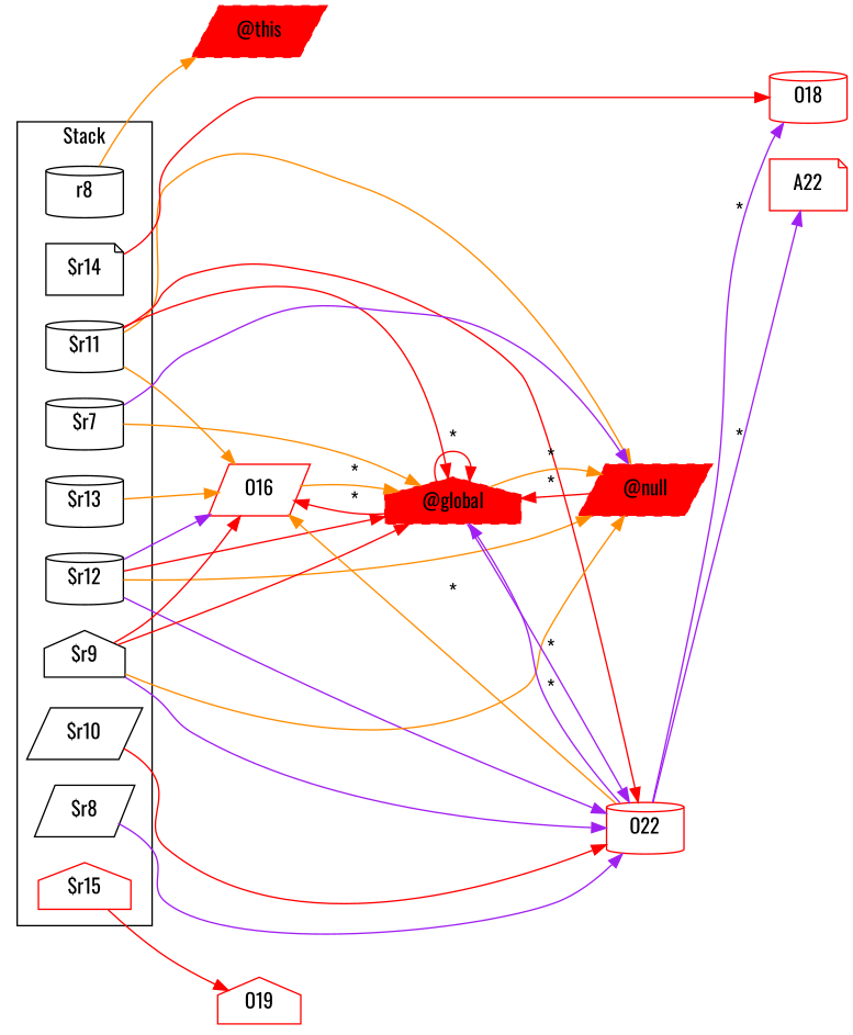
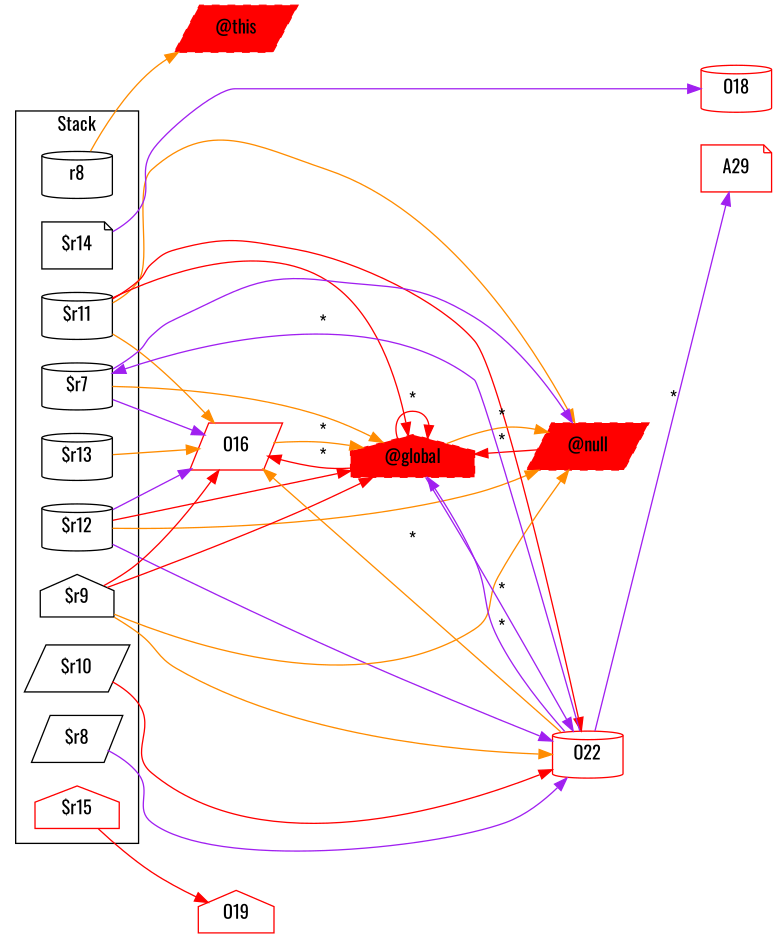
  digraph {
    fontname=Oswald
    rankDir=LR
    rankdir=LR
    node [fontname=Oswald shape=cylinder]
    edge [color=darkorange fontname=Oswald]
    n1 [label=r8]
    "$r13"
    "$r12"
    "$r11"
    "$r10" [shape=parallelogram]
    "$r9" [shape=house]
    "$r15" [color=red shape=house]
    "$r7"
    "$r14" [shape=note]
    "$r8" [shape=parallelogram]
    "@this" [color=red shape=parallelogram style="filled,dashed"]
    O16 [color=red shape=parallelogram]
    "@null" [color=red shape=parallelogram style="filled,dashed"]
    "@global" [color=red shape=house style="filled,dashed"]
    O22 [color=red]
    O19 [color=red shape=house]
    O18 [color=red]
-   A22 [color=red shape=note]
+   A22 [color=red shape=note label=A29]
    subgraph cluster_1 {
      label=Stack
      n1
      "$r13"
      "$r12"
      "$r11"
      "$r10"
      "$r9"
      "$r15"
      "$r7"
      "$r14"
      "$r8"
    }
    n1 -> "@this"
    "$r13" -> O16
    "$r12" -> O16 [color=purple]
    "$r12" -> "@null"
    "$r12" -> "@global" [color=red]
    "$r12" -> O22 [color=purple]
    "$r11" -> O16
    "$r11" -> "@null"
    "$r11" -> "@global" [color=red]
    "$r11" -> O22 [color=red]
    "$r10" -> O22 [color=red]
    "$r9" -> O16 [color=red]
    "$r9" -> "@null"
    "$r9" -> "@global" [color=red]
-   "$r9" -> O22 [color=purple]
+   "$r9" -> O22
    "$r15" -> O19 [color=red]
+   "$r7" -> O16 [color=purple]
    "$r7" -> "@null" [color=purple]
    "$r7" -> "@global"
-   "$r14" -> O18 [color=red]
+   "$r14" -> O18 [color=purple]
    "$r8" -> O22 [color=purple]
    O16 -> "@global" [label="*" weight=0.2]
    "@null" -> "@global" [color=red label="*" weight=0.2]
    "@global" -> O16 [color=red label="*" weight=0.2]
    "@global" -> "@null" [label="*" weight=0.2]
    "@global" -> "@global" [color=red label="*" weight=0.2]
    "@global" -> O22 [color=purple label="*" weight=0.2]
    O22 -> O16 [label="*" weight=0.2]
    O22 -> "@global" [color=purple label="*" weight=0.2]
-   O22 -> O18 [color=purple label="*" weight=0.2]
+   O22 -> "$r7" [color=purple label="*" weight=0.2]
    O22 -> A22 [color=purple label="*" weight=0.2]
  }
